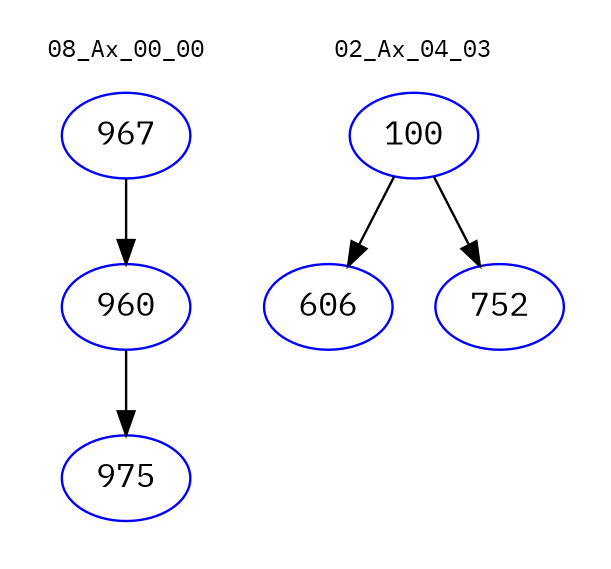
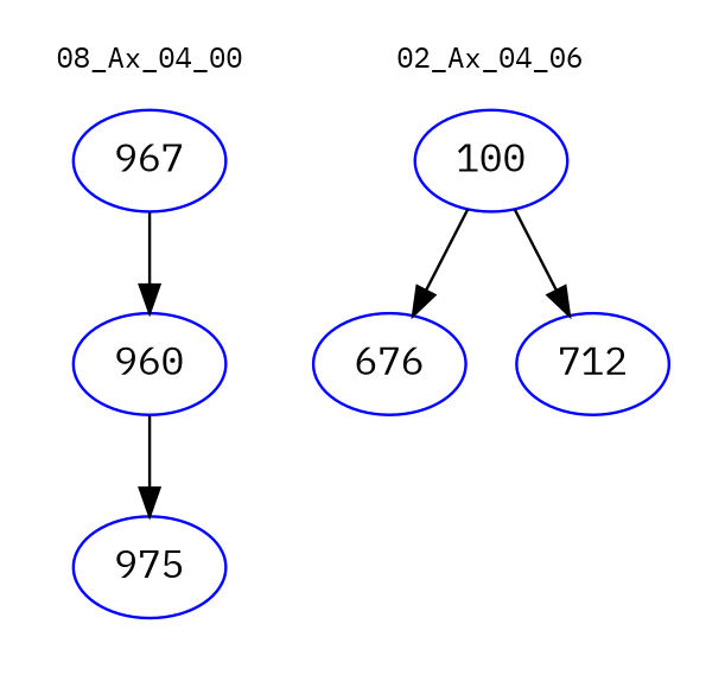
  digraph {
    fontname="IBM Plex Mono"
    node [color=blue fontname="IBM Plex Mono"]
    edge [color=black fontname="IBM Plex Mono"]
    n1 [label=960]
    n2 [label=975]
    n3 [label=967]
    n4 [label=100]
-   n5 [label=606]
-   n6 [label=752]
+   n5 [label=676]
+   n6 [label=712]
    subgraph cluster_1 {
      color=white
      fontsize=10
-     label="08_Ax_00_00"
+     label="08_Ax_04_00"
      n1
      n2
      n3
    }
    subgraph cluster_2 {
      color=white
      fontsize=10
-     label="02_Ax_04_03"
+     label="02_Ax_04_06"
      n4
      n5
      n6
    }
    n1 -> n2
    n3 -> n1
    n4 -> n5
    n4 -> n6
  }
